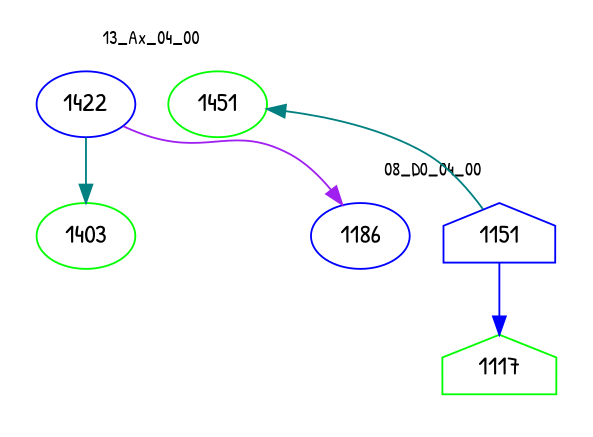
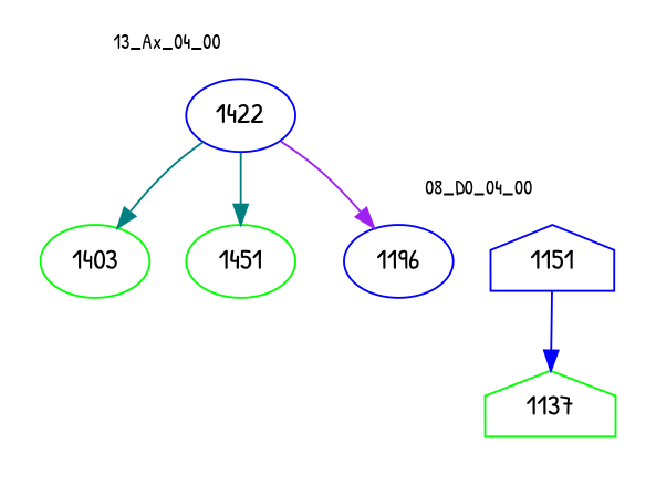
  digraph {
    fontname="Patrick Hand"
    node [color=blue fontname="Patrick Hand" shape=ellipse]
    edge [color=teal fontname="Patrick Hand"]
    n1 [label=1422]
    n2 [color=green label=1403]
    n3 [color=green label=1451]
    n4 [label=1151 shape=house]
-   n5 [color=green label=1117 shape=house]
-   n6 [label=1186]
+   n5 [color=green label=1137 shape=house]
+   n6 [label=1196]
    subgraph cluster_1 {
      color=white
      fontsize=10
      label="13_Ax_04_00"
      n1
      n2
      n3
    }
    subgraph cluster_2 {
      color=white
      fontsize=10
      label="08_D0_04_00"
      n4
      n5
      n6
    }
    n1 -> n2
-   n4 -> n3
+   n1 -> n3
    n1 -> n6 [color=purple]
    n4 -> n5 [color=blue]
  }
